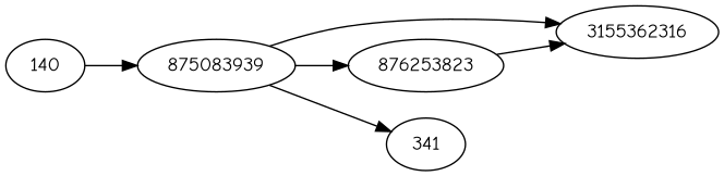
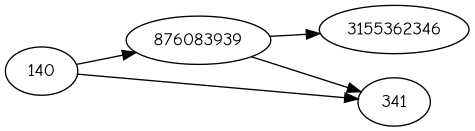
  strict digraph {
    fontname="Comic Neue"
    rankdir=LR
    node [fontname="Comic Neue"]
    edge [fontname="Comic Neue"]
-   876083939 [label=875083939]
-   3155362346 [label=3155362316]
-   876253823
+   876083939
+   3155362346
    341
    n5 [label=140]
    876083939 -> 3155362346
-   876083939 -> 876253823
    876083939 -> 341
-   876253823 -> 3155362346
    n5 -> 876083939
+   n5 -> 341
  }
